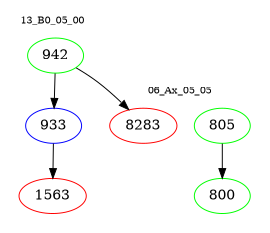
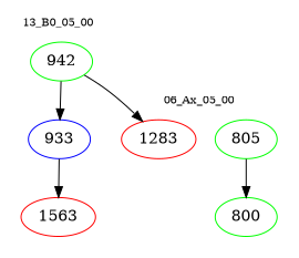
  digraph {
    node [color=green]
    edge [color=black]
    n1 [label=805]
    n2 [label=800]
-   n3 [color=red label=8283]
+   n3 [color=red label=1283]
    n4 [label=942]
    n5 [color=blue label=933]
    n6 [color=red label=1563]
    subgraph cluster_1 {
      color=white
      fontsize=10
-     label="06_Ax_05_05"
+     label="06_Ax_05_00"
      n1
      n2
      n3
    }
    subgraph cluster_2 {
      color=white
      fontsize=10
      label="13_B0_05_00"
      n4
      n5
      n6
    }
    n1 -> n2
    n4 -> n3
    n4 -> n5
    n5 -> n6
  }
